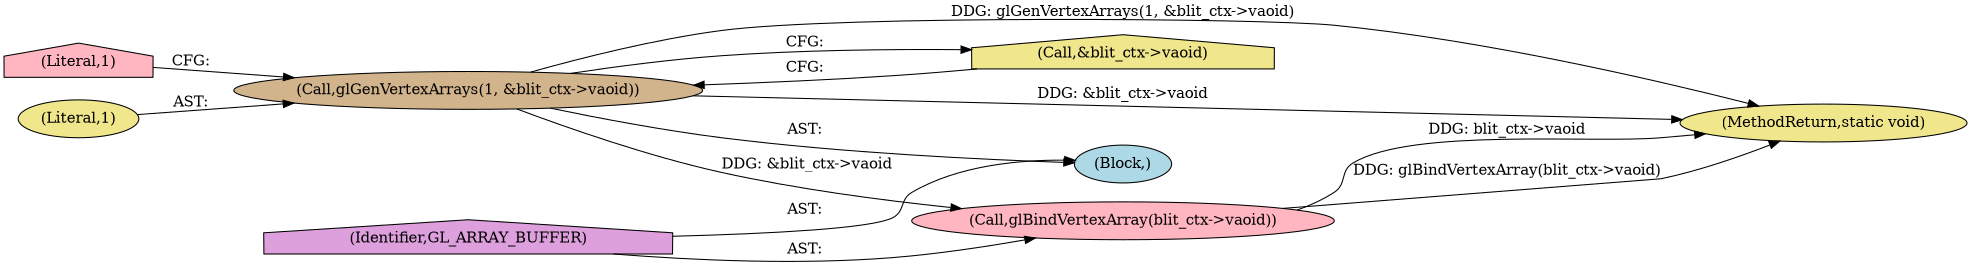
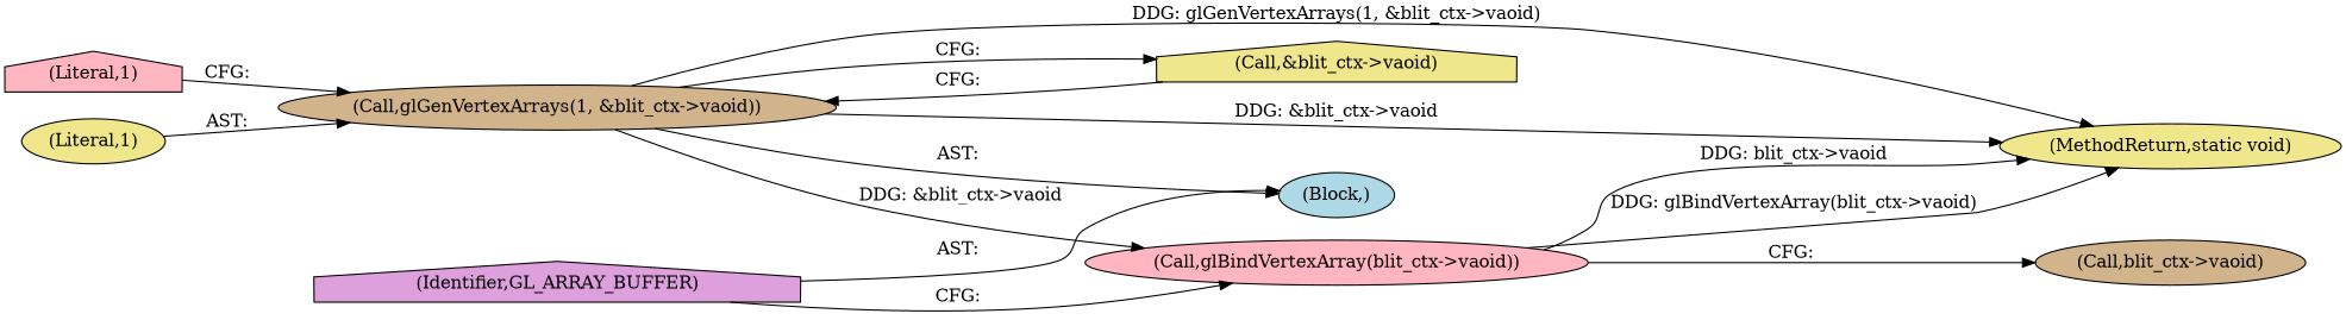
  digraph {
    rankdir=LR
    node [fillcolor=khaki shape=ellipse style=filled]
    n1 [fillcolor=tan label="(Call,glGenVertexArrays(1, &blit_ctx->vaoid))"]
    n2 [fillcolor=lightpink label="(Call,glBindVertexArray(blit_ctx->vaoid))"]
    n3 [fillcolor=lightblue label="(Block,)"]
    n4 [label="(Call,&blit_ctx->vaoid)" shape=house]
    n5 [label="(MethodReturn,static void)"]
+   n6 [fillcolor=tan label="(Call,blit_ctx->vaoid)"]
    n7 [fillcolor=lightpink label="(Literal,1)" shape=house]
    n8 [label="(Literal,1)"]
    n9 [fillcolor=plum label="(Identifier,GL_ARRAY_BUFFER)" shape=house]
    n1 -> n2 [label="DDG: &blit_ctx->vaoid"]
    n1 -> n3 [label="AST: "]
    n1 -> n4 [label="CFG: "]
    n1 -> n5 [label="DDG: glGenVertexArrays(1, &blit_ctx->vaoid)"]
    n1 -> n5 [label="DDG: &blit_ctx->vaoid"]
    n2 -> n5 [label="DDG: glBindVertexArray(blit_ctx->vaoid)"]
    n2 -> n5 [label="DDG: blit_ctx->vaoid"]
+   n2 -> n6 [label="CFG: "]
    n4 -> n1 [label="CFG: "]
    n7 -> n1 [label="CFG: "]
    n8 -> n1 [label="AST: "]
-   n9 -> n2 [label="AST: "]
+   n9 -> n2 [label="CFG: "]
    n9 -> n3 [label="AST: "]
  }
